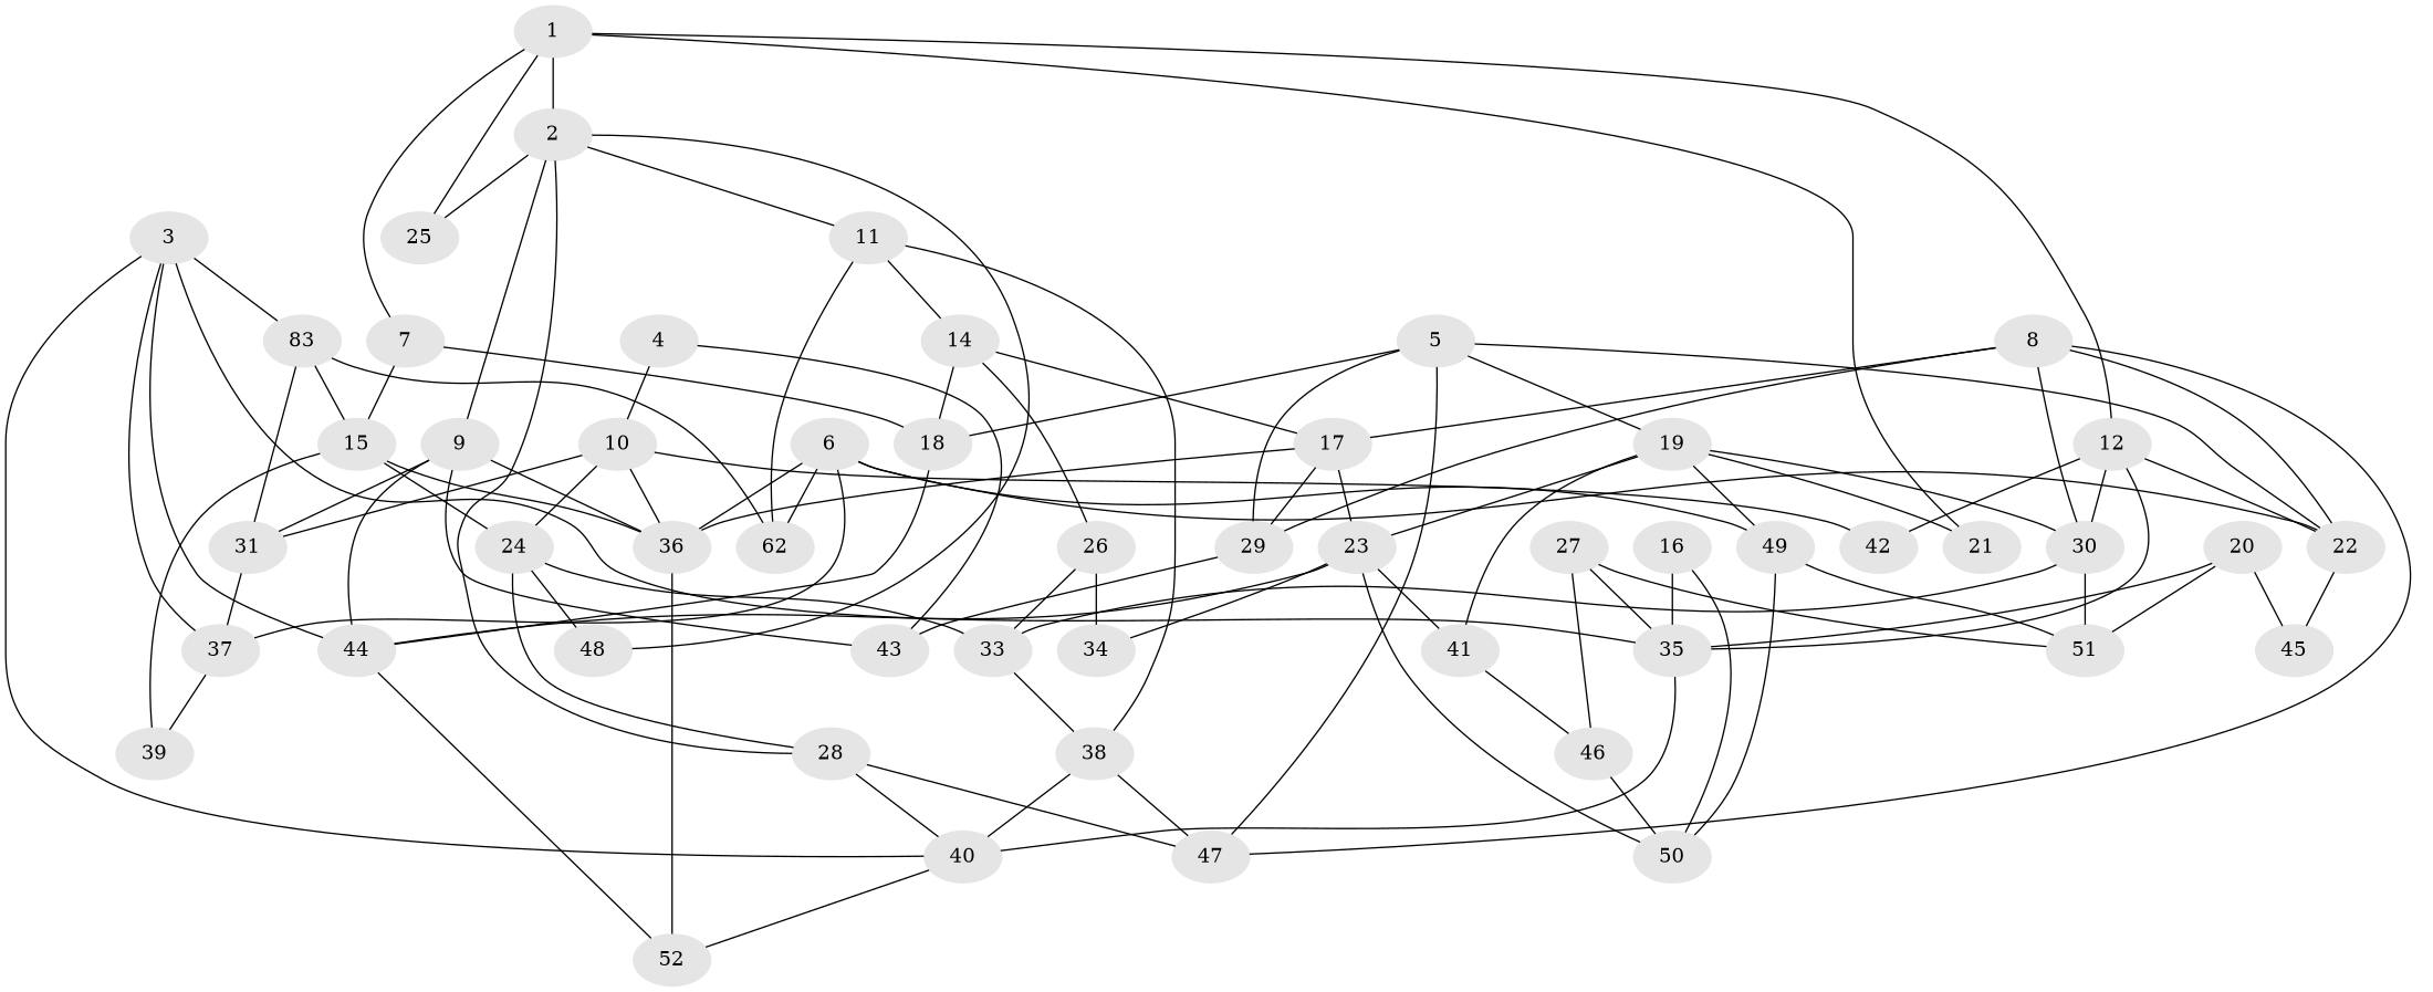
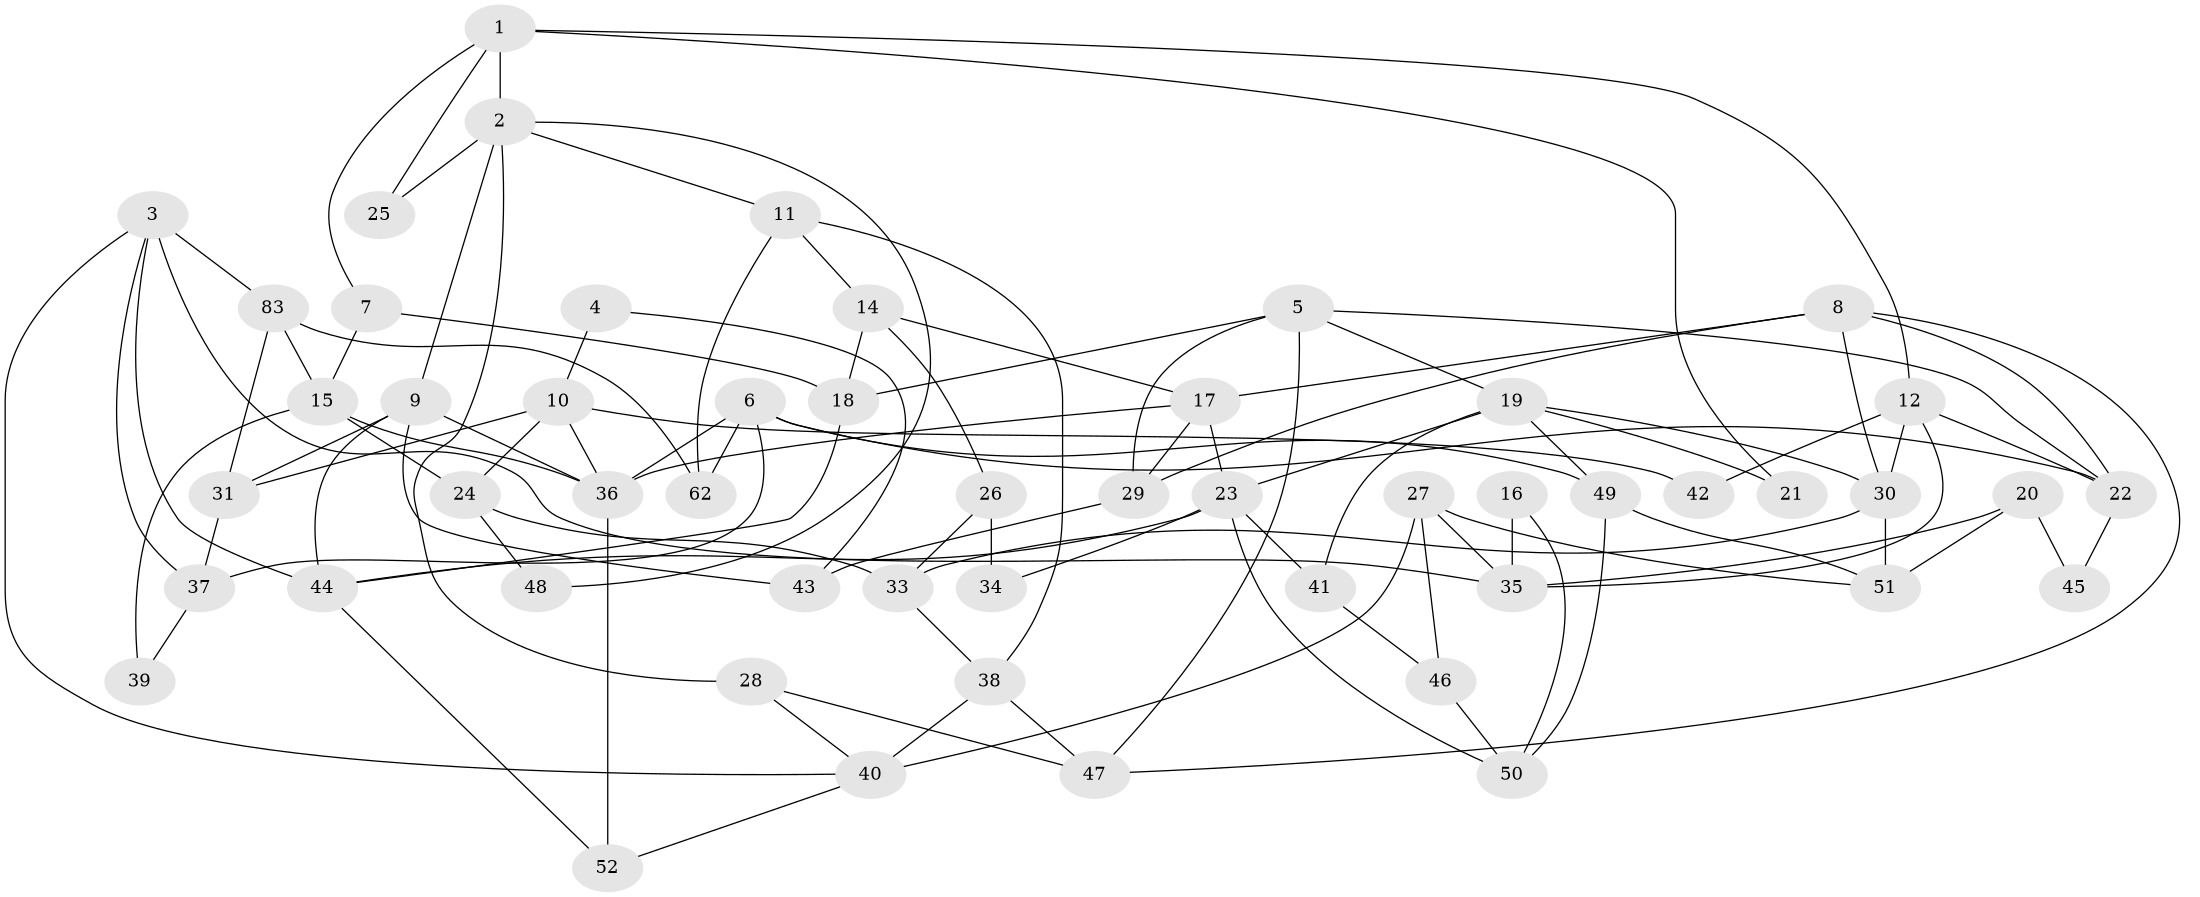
  graph {
    node [color=gray90 style=filled]
    1
    2
    7
    12
    21
    25
    9
    11
    28
    48
    18
    15
    35
    22
    30
    42
    44
    43
    36
    31
    n21 [label=62]
    14
    38
    40
    47
    n26 [label=83]
    3
    37
    39
    52
    4
    10
    24
    5
    19
    29
    49
    23
    41
    45
    6
    51
    50
    8
    17
    33
    26
    34
    16
    46
    20
    27
    1 -- 2
    1 -- 7
    1 -- 12
    1 -- 21
    1 -- 25
    2 -- 25
    2 -- 9
    2 -- 11
    2 -- 28
    2 -- 48
    7 -- 18
    7 -- 15
    12 -- 35
    12 -- 22
    12 -- 30
    12 -- 42
    9 -- 44
    9 -- 43
    9 -- 36
    9 -- 31
    11 -- n21
    11 -- 14
    11 -- 38
    28 -- 40
    28 -- 47
    18 -- 44
    15 -- 36
    15 -- 39
    15 -- 24
    22 -- 45
    30 -- 51
    30 -- 33
    44 -- 52
    36 -- 52
    31 -- 37
    14 -- 18
    14 -- 17
    14 -- 26
    38 -- 40
    38 -- 47
    40 -- 52
    n26 -- 15
    n26 -- 31
    n26 -- n21
    3 -- 35
    3 -- 44
    3 -- 40
    3 -- n26
    3 -- 37
    37 -- 39
    4 -- 43
    4 -- 10
    10 -- 42
    10 -- 36
    10 -- 31
    10 -- 24
-   24 -- 28
    24 -- 48
    24 -- 33
    5 -- 18
    5 -- 22
    5 -- 47
    5 -- 19
    5 -- 29
    19 -- 21
    19 -- 30
    19 -- 49
    19 -- 23
    19 -- 41
    29 -- 43
    49 -- 51
    49 -- 50
    23 -- 44
    23 -- 41
    23 -- 50
    23 -- 34
    41 -- 46
    6 -- 22
    6 -- 36
    6 -- n21
    6 -- 37
    6 -- 49
    8 -- 22
    8 -- 30
    8 -- 47
    8 -- 29
    8 -- 17
    17 -- 36
    17 -- 29
    17 -- 23
    33 -- 38
    26 -- 33
    26 -- 34
    16 -- 35
    16 -- 50
    46 -- 50
    20 -- 35
    20 -- 45
    20 -- 51
    27 -- 35
-   35 -- 40
+   27 -- 40
    27 -- 51
    27 -- 46
  }
